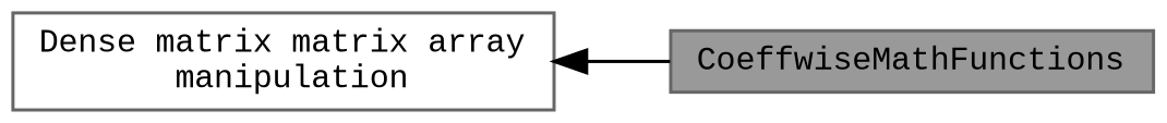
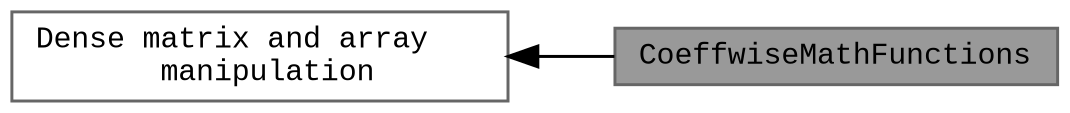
  digraph {
    rankdir=LR
    fontname="Liberation Mono"
    node [fontname="Liberation Mono" fontsize=10 shape=box style=filled]
    n1 [color=gray40 fillcolor=grey60 fontcolor=black height=0.2 label=CoeffwiseMathFunctions width=0.4]
-   n2 [color=grey40 fillcolor=white height=0.2 label="Dense matrix matrix array\l manipulation" width=0.4]
+   n2 [color=grey40 fillcolor=white height=0.2 label="Dense matrix and array\l manipulation" width=0.4]
    n2 -> n1 [dir=back fontname="Liberation Mono" fontsize=10 labelfontname=Helvetica labelfontsize=10 shape=plaintext style=solid]
  }
